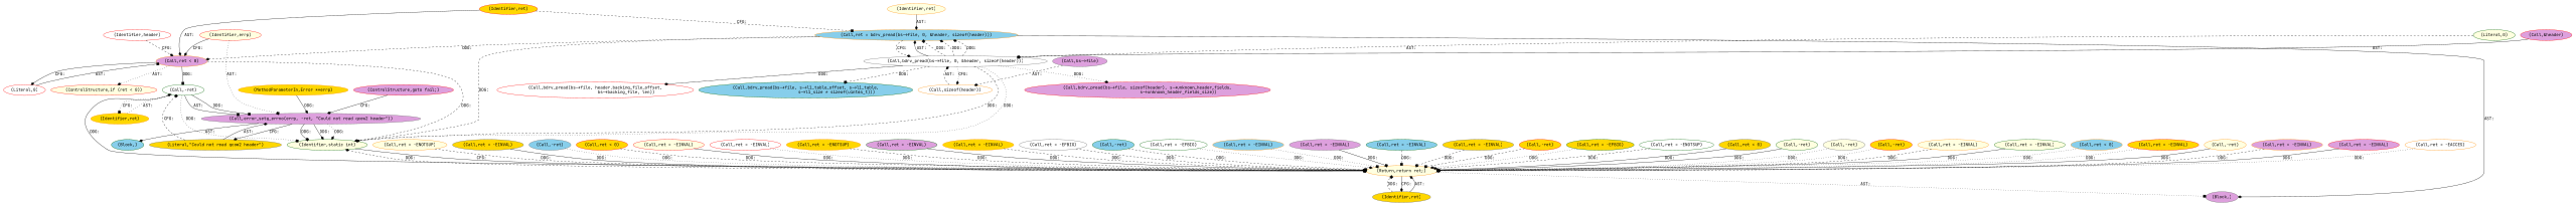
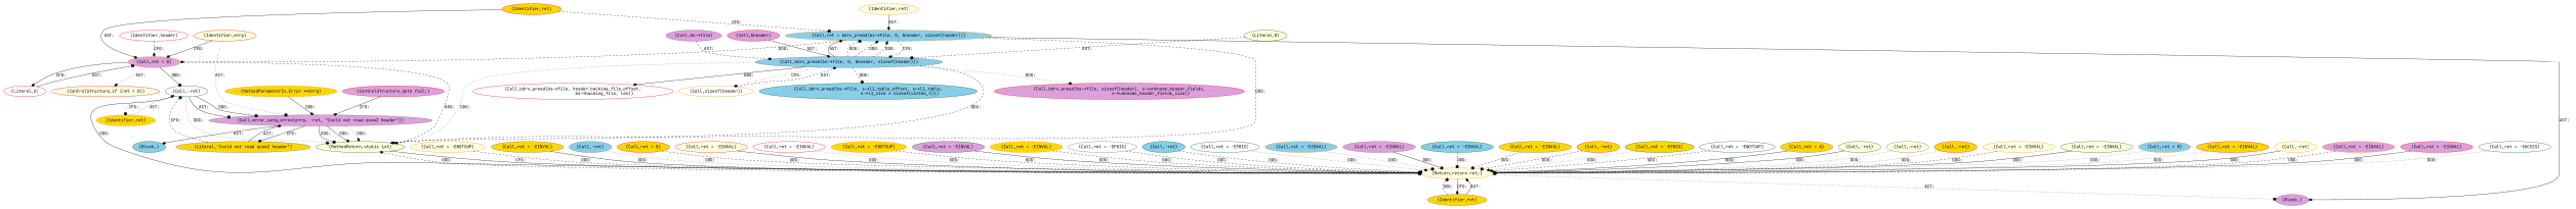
  digraph {
    fontname="JetBrains Mono"
    node [color=darkorange fillcolor=gold fontname="JetBrains Mono" style=filled]
    edge [arrowhead=diamond fontname="JetBrains Mono" style=solid]
    n1 [fillcolor=skyblue label="(Call,ret = bdrv_pread(bs->file, 0, &header, sizeof(header)))"]
-   n2 [color=gray40 fillcolor=white label="(Call,bdrv_pread(bs->file, 0, &header, sizeof(header)))"]
+   n2 [color=gray40 fillcolor=skyblue label="(Call,bdrv_pread(bs->file, 0, &header, sizeof(header)))"]
    n3 [fillcolor=plum label="(Call,ret < 0)"]
-   n4 [color=darkgreen fillcolor=lightyellow label="(Identifier,static int)"]
+   n4 [color=darkgreen fillcolor=lightyellow label="(MethodReturn,static int)"]
    n5 [color=gray40 fillcolor=plum label="(Block,)"]
    n6 [color=red fillcolor=white label="(Call,bdrv_pread(bs->file, header.backing_file_offset,\n                         bs->backing_file, len))"]
    n7 [fillcolor=white label="(Call,sizeof(header))"]
    n8 [color=darkgreen fillcolor=skyblue label="(Call,bdrv_pread(bs->file, s->l1_table_offset, s->l1_table,\n                         s->l1_size * sizeof(uint64_t)))"]
    n9 [color=red fillcolor=plum label="(Call,bdrv_pread(bs->file, sizeof(header), s->unknown_header_fields,\n                         s->unknown_header_fields_size))"]
    n10 [color=darkgreen fillcolor=white label="(Call,-ret)"]
    n11 [color=red fillcolor=white label="(Literal,0)"]
    n12 [color=red fillcolor=lightyellow label="(ControlStructure,if (ret < 0))"]
    n13 [fillcolor=lightyellow label="(Return,return ret;)"]
    n14 [color=gray40 fillcolor=plum label="(Call,error_setg_errno(errp, -ret, \"Could not read qcow2 header\"))"]
    n15 [label="(Identifier,ret)"]
    n16 [color=darkgreen fillcolor=skyblue label="(Block,)"]
    n17 [color=gray40 label="(Literal,\"Could not read qcow2 header\")"]
    n18 [color=gray40 label="(Identifier,ret)"]
    n19 [fillcolor=lightyellow label="(Call,ret = -ENOTSUP)"]
    n20 [color=gray40 label="(Call,ret = -EINVAL)"]
    n21 [color=gray40 fillcolor=skyblue label="(Call,-ret)"]
    n22 [color=red label="(Call,ret < 0)"]
    n23 [color=red fillcolor=lightyellow label="(Call,ret = -EINVAL)"]
    n24 [color=red fillcolor=white label="(Call,ret = -EINVAL)"]
    n25 [label="(Call,ret = -ENOTSUP)"]
    n26 [color=darkgreen fillcolor=plum label="(Call,ret = -EINVAL)"]
    n27 [label="(Call,ret = -EINVAL)"]
    n28 [color=darkgreen fillcolor=lightyellow label="(Literal,0)"]
    n29 [color=gray40 fillcolor=white label="(Call,ret = -EFBIG)"]
    n30 [color=darkgreen fillcolor=skyblue label="(Call,-ret)"]
    n31 [color=darkgreen fillcolor=white label="(Call,ret = -EFBIG)"]
    n32 [fillcolor=skyblue label="(Call,ret = -EINVAL)"]
    n33 [color=gray40 fillcolor=plum label="(Call,bs->file)"]
    n34 [color=gray40 fillcolor=plum label="(Call,ret = -EINVAL)"]
    n35 [color=red fillcolor=white label="(Identifier,header)"]
    n36 [color=darkgreen fillcolor=skyblue label="(Call,ret = -EINVAL)"]
    n37 [color=gray40 label="(Call,ret = -EINVAL)"]
    n38 [color=red fillcolor=lightyellow label="(Identifier,errp)"]
    n39 [color=red label="(Call,-ret)"]
    n40 [color=darkgreen label="(Call,ret = -EFBIG)"]
    n41 [color=darkgreen fillcolor=white label="(Call,ret = -ENOTSUP)"]
    n42 [color=gray40 label="(Call,ret < 0)"]
    n43 [color=darkgreen fillcolor=lightyellow label="(Call,-ret)"]
    n44 [color=gray40 fillcolor=lightyellow label="(Call,-ret)"]
    n45 [label="(MethodParameterIn,Error **errp)"]
    n46 [color=red label="(Identifier,ret)"]
    n47 [color=red label="(Call,-ret)"]
    n48 [fillcolor=lightyellow label="(Call,ret = -EINVAL)"]
    n49 [color=red fillcolor=plum label="(Call,&header)"]
    n50 [color=darkgreen fillcolor=lightyellow label="(Call,ret = -EINVAL)"]
    n51 [fillcolor=skyblue label="(Call,ret < 0)"]
    n52 [color=red label="(Call,ret = -EINVAL)"]
    n53 [fillcolor=lightyellow label="(Call,-ret)"]
    n54 [color=red fillcolor=plum label="(ControlStructure,goto fail;)"]
    n55 [fillcolor=lightyellow label="(Identifier,ret)"]
    n56 [fillcolor=plum label="(Call,ret = -EINVAL)"]
    n57 [color=red fillcolor=plum label="(Call,ret = -EINVAL)"]
-   n58 [fillcolor=white label="(Call,ret = -EACCES)"]
+   n58 [color=darkgreen fillcolor=white label="(Call,ret = -EACCES)"]
    n1 -> n2 [label="CFG: " style=dashed]
    n1 -> n3 [label="DDG: " style=dashed]
    n1 -> n4 [label="DDG: " style=dashed]
    n1 -> n5 [label="AST: "]
    n2 -> n1 [label="AST: "]
    n2 -> n1 [arrowhead=box label="DDG: " style=dashed]
    n2 -> n1 [label="DDG: " style=dashed]
    n2 -> n1 [label="DDG: " style=dashed]
    n2 -> n4 [label="DDG: " style=dashed]
    n2 -> n4 [label="DDG: " style=dotted]
    n2 -> n6 [label="DDG: "]
    n2 -> n7 [label="CFG: " style=dotted]
    n2 -> n8 [arrowhead=box label="DDG: " style=dashed]
    n2 -> n9 [label="DDG: " style=dotted]
    n3 -> n4 [label="DDG: " style=dashed]
    n3 -> n10 [arrowhead=box label="DDG: "]
    n3 -> n11 [label="CFG: "]
    n3 -> n12 [label="AST: " style=dotted]
    n4 -> n13 [arrowhead=box label="CFG: "]
    n7 -> n2 [label="AST: " style=dashed]
    n10 -> n4 [arrowhead=box label="DDG: " style=dotted]
    n10 -> n13 [label="DDG: "]
    n10 -> n14 [arrowhead=box label="AST: "]
    n10 -> n14 [arrowhead=box label="DDG: "]
    n10 -> n15 [arrowhead=box label="CFG: " style=dotted]
    n11 -> n3 [arrowhead=box label="AST: "]
    n13 -> n4 [label="DDG: " style=dashed]
    n13 -> n5 [arrowhead=box label="AST: " style=dotted]
    n13 -> n18 [label="CFG: "]
    n14 -> n4 [label="DDG: " style=dotted]
    n14 -> n4 [arrowhead=box label="DDG: "]
    n14 -> n4 [label="DDG: "]
    n14 -> n16 [label="AST: "]
    n14 -> n17 [label="CFG: "]
    n15 -> n10 [label="AST: " style=dotted]
    n17 -> n10 [arrowhead=box label="CFG: " style=dashed]
    n17 -> n14 [label="AST: "]
    n18 -> n13 [label="AST: "]
    n18 -> n13 [arrowhead=box label="DDG: " style=dashed]
    n19 -> n13 [arrowhead=box label="DDG: " style=dashed]
    n20 -> n13 [arrowhead=box label="DDG: "]
    n21 -> n13 [arrowhead=box label="DDG: " style=dotted]
    n22 -> n13 [label="DDG: " style=dashed]
    n23 -> n13 [arrowhead=box label="DDG: "]
    n24 -> n13 [arrowhead=box label="DDG: " style=dotted]
    n25 -> n13 [label="DDG: " style=dashed]
    n26 -> n13 [arrowhead=box label="DDG: "]
    n27 -> n13 [label="DDG: " style=dashed]
    n28 -> n2 [arrowhead=box label="AST: " style=dashed]
    n29 -> n13 [arrowhead=box label="DDG: " style=dashed]
    n30 -> n13 [arrowhead=box label="DDG: " style=dashed]
    n31 -> n13 [label="DDG: " style=dotted]
    n32 -> n13 [arrowhead=box label="DDG: " style=dotted]
-   n33 -> n7 [label="AST: " style=dashed]
+   n33 -> n2 [label="AST: " style=dashed]
    n34 -> n13 [arrowhead=box label="DDG: "]
    n35 -> n3 [label="CFG: " style=dashed]
    n36 -> n13 [arrowhead=box label="DDG: " style=dashed]
    n37 -> n13 [arrowhead=box label="DDG: " style=dashed]
    n38 -> n3 [label="CFG: "]
    n38 -> n14 [arrowhead=box label="AST: " style=dotted]
    n39 -> n13 [arrowhead=box label="DDG: " style=dashed]
    n40 -> n13 [label="DDG: " style=dotted]
    n41 -> n13 [label="DDG: " style=dashed]
    n42 -> n13 [label="DDG: "]
    n43 -> n13 [arrowhead=box label="DDG: "]
    n44 -> n13 [arrowhead=box label="DDG: " style=dotted]
    n45 -> n14 [label="DDG: "]
    n46 -> n1 [arrowhead=box label="CFG: " style=dashed]
    n46 -> n3 [label="AST: "]
    n47 -> n13 [arrowhead=box label="DDG: " style=dotted]
    n48 -> n13 [label="DDG: " style=dashed]
    n49 -> n2 [label="AST: "]
    n50 -> n13 [arrowhead=box label="DDG: "]
    n51 -> n13 [arrowhead=box label="DDG: " style=dotted]
    n52 -> n13 [arrowhead=box label="DDG: " style=dotted]
    n53 -> n13 [label="DDG: "]
    n54 -> n14 [label="CFG: "]
    n55 -> n1 [label="AST: "]
    n56 -> n13 [label="DDG: " style=dashed]
    n57 -> n13 [arrowhead=box label="DDG: "]
    n58 -> n13 [arrowhead=box label="DDG: " style=dotted]
  }
